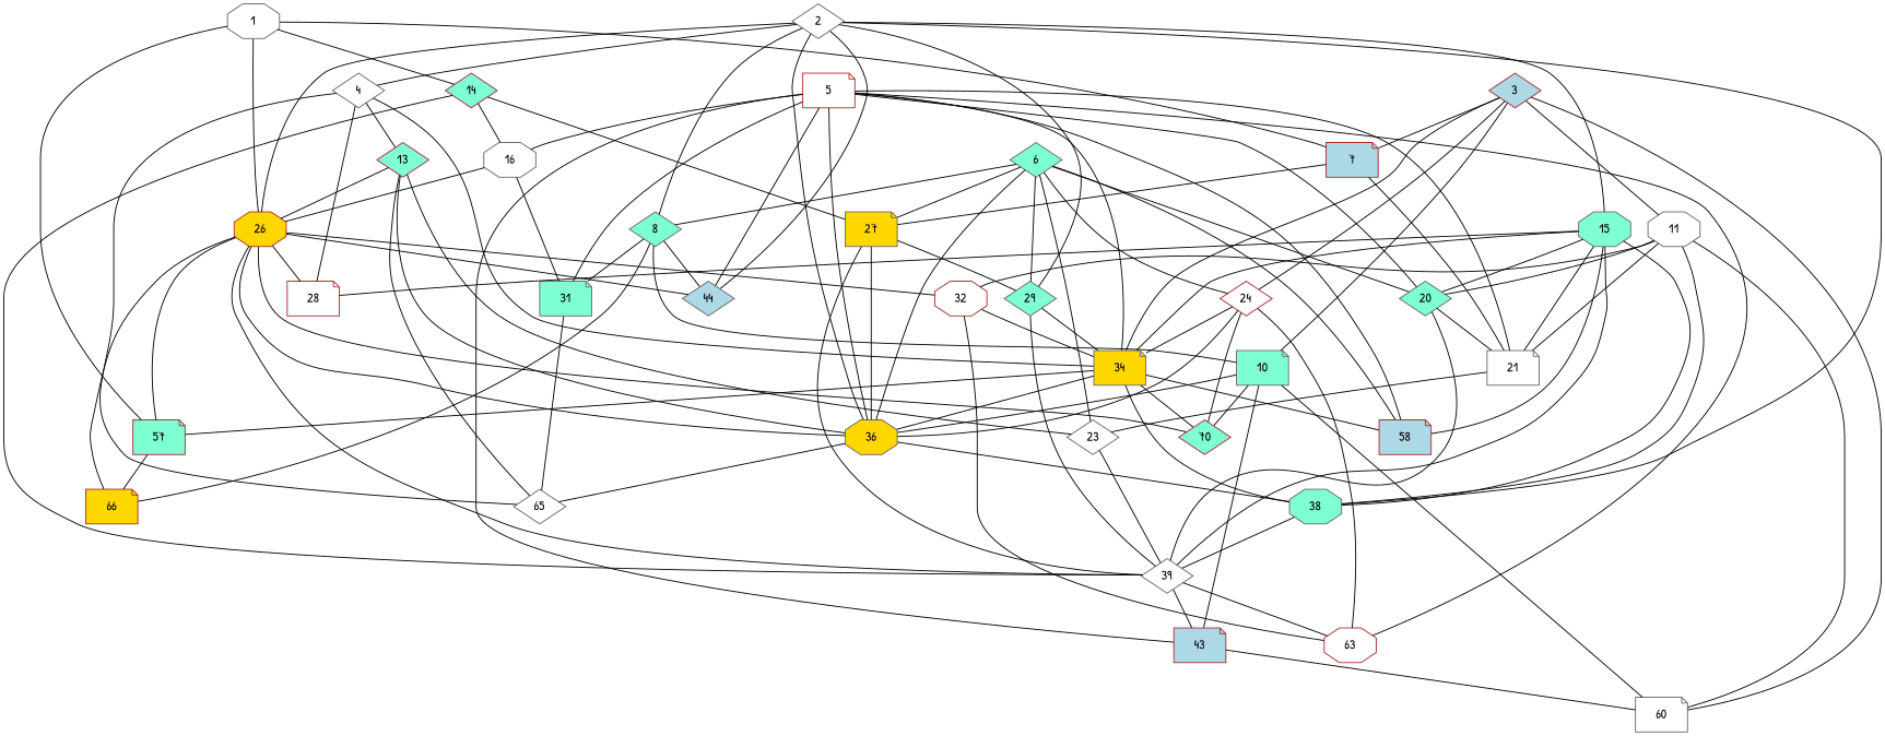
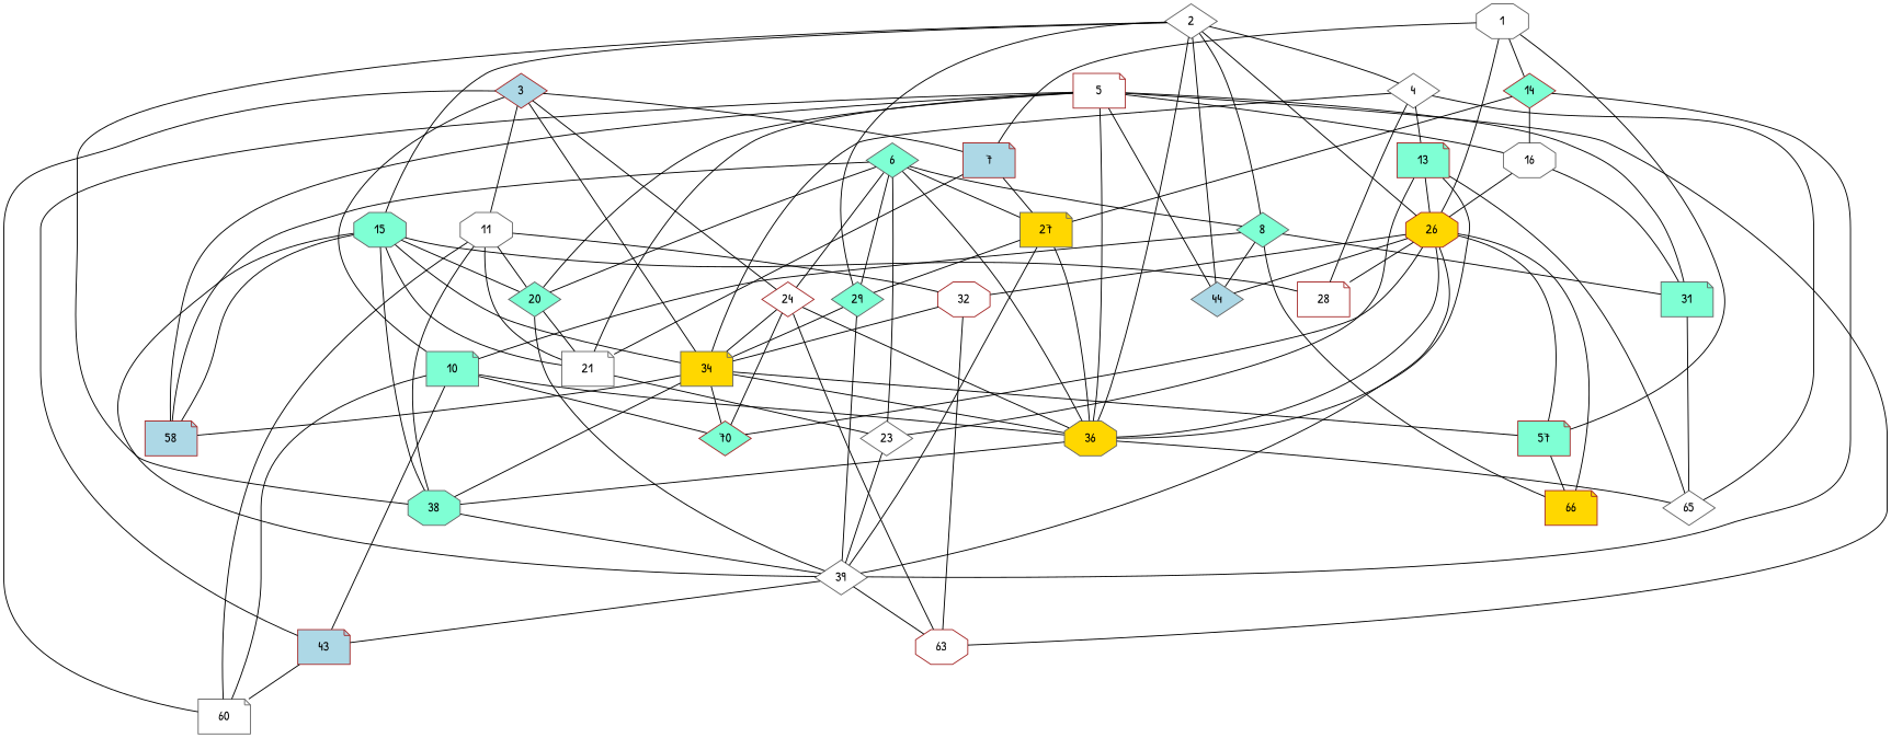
  graph {
    fontname="Patrick Hand"
    node [color=gray40 fillcolor=white fontname="Patrick Hand" shape=diamond style=filled]
    edge [fontname="Patrick Hand"]
    1 [shape=octagon]
    7 [color=brown fillcolor=lightblue shape=note]
    14 [color=brown fillcolor=aquamarine]
    26 [color=brown fillcolor=gold shape=octagon super="+52+75+30"]
    57 [color=brown fillcolor=aquamarine shape=note]
    21 [shape=note super="+41"]
    27 [fillcolor=gold shape=note super="+48+53"]
    16 [shape=octagon]
    39 [super="+46+71+67"]
    36 [fillcolor=gold shape=octagon super="+69+54"]
    44 [fillcolor=lightblue]
    28 [color=brown shape=note]
    66 [color=brown fillcolor=gold shape=note]
    70 [color=brown fillcolor=aquamarine]
    32 [color=brown shape=octagon]
    2 [super="+19"]
    4 [super="+17"]
    8 [fillcolor=aquamarine super="+45"]
    15 [fillcolor=aquamarine shape=octagon super="+40+59"]
    29 [fillcolor=aquamarine super="+51"]
    38 [fillcolor=aquamarine shape=octagon super="+62"]
    34 [fillcolor=gold shape=note super="+49+47"]
-   13 [color=brown fillcolor=aquamarine super="+33"]
+   13 [color=brown fillcolor=aquamarine shape=note super="+33"]
    65
    10 [fillcolor=aquamarine shape=note super="+18"]
    31 [fillcolor=aquamarine shape=note]
    20 [fillcolor=aquamarine super="+25"]
    58 [color=brown fillcolor=lightblue shape=note]
    3 [color=brown fillcolor=lightblue super="+68"]
    11 [shape=octagon super="+12"]
    24 [color=brown super="+55"]
    60 [shape=note]
    43 [color=brown fillcolor=lightblue shape=note]
    63 [color=brown shape=octagon]
    23
    5 [color=brown shape=note super="+22+9"]
    6 [fillcolor=aquamarine super="+35+72"]
    1 -- 7
    1 -- 14
    1 -- 26
    1 -- 57
    7 -- 21
    7 -- 27
    14 -- 27
    14 -- 16
    14 -- 39
    26 -- 57
    26 -- 39
    26 -- 36
    26 -- 44
    26 -- 28
    26 -- 66 [weight=2]
    26 -- 70
    26 -- 32
    57 -- 66
    21 -- 23
    27 -- 39
    27 -- 36 [weight=2]
    27 -- 29 [weight=2]
    16 -- 26
    16 -- 31
    39 -- 43
    39 -- 63
    36 -- 38
    36 -- 65
    32 -- 34
    32 -- 63
    2 -- 26
    2 -- 36
    2 -- 44
    2 -- 4
    2 -- 8
    2 -- 15
    2 -- 29
    2 -- 38
    4 -- 28 [weight=2]
    4 -- 34
    4 -- 13
    4 -- 65
    8 -- 44
    8 -- 66
    8 -- 10
    8 -- 31
    15 -- 21
    15 -- 39
    15 -- 28
    15 -- 38
    15 -- 34
    15 -- 20
    15 -- 58
    29 -- 39
    29 -- 34
    38 -- 39
    34 -- 57
    34 -- 36
    34 -- 70
    34 -- 38
    34 -- 58
    13 -- 26 [weight=2]
    13 -- 36
    13 -- 65
    13 -- 23
    10 -- 36
    10 -- 70
    10 -- 60
    10 -- 43
    31 -- 65
    20 -- 21
    20 -- 39
    3 -- 7
    3 -- 34
    3 -- 10
    3 -- 11
    3 -- 24
    3 -- 60
    11 -- 21
    11 -- 32
    11 -- 38
    11 -- 20
    11 -- 60
    24 -- 36
    24 -- 70
    24 -- 34
    24 -- 63
    43 -- 60
    23 -- 39
    5 -- 21
    5 -- 16
    5 -- 36
    5 -- 44
-   5 -- 34
    5 -- 31
    5 -- 20
    5 -- 58
    5 -- 43
    5 -- 63
    6 -- 27
    6 -- 36
    6 -- 8
    6 -- 29
    6 -- 20
    6 -- 58
    6 -- 24
    6 -- 23
  }
